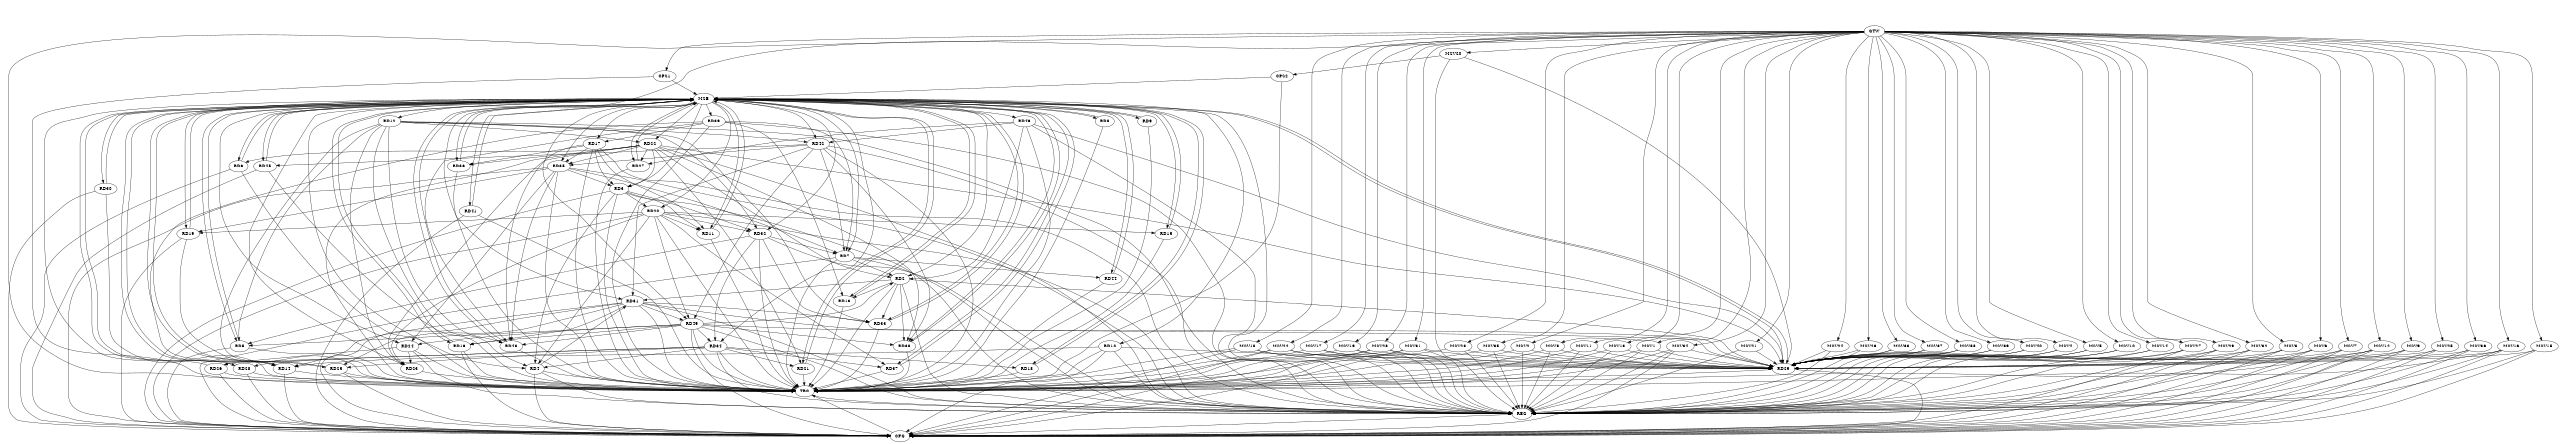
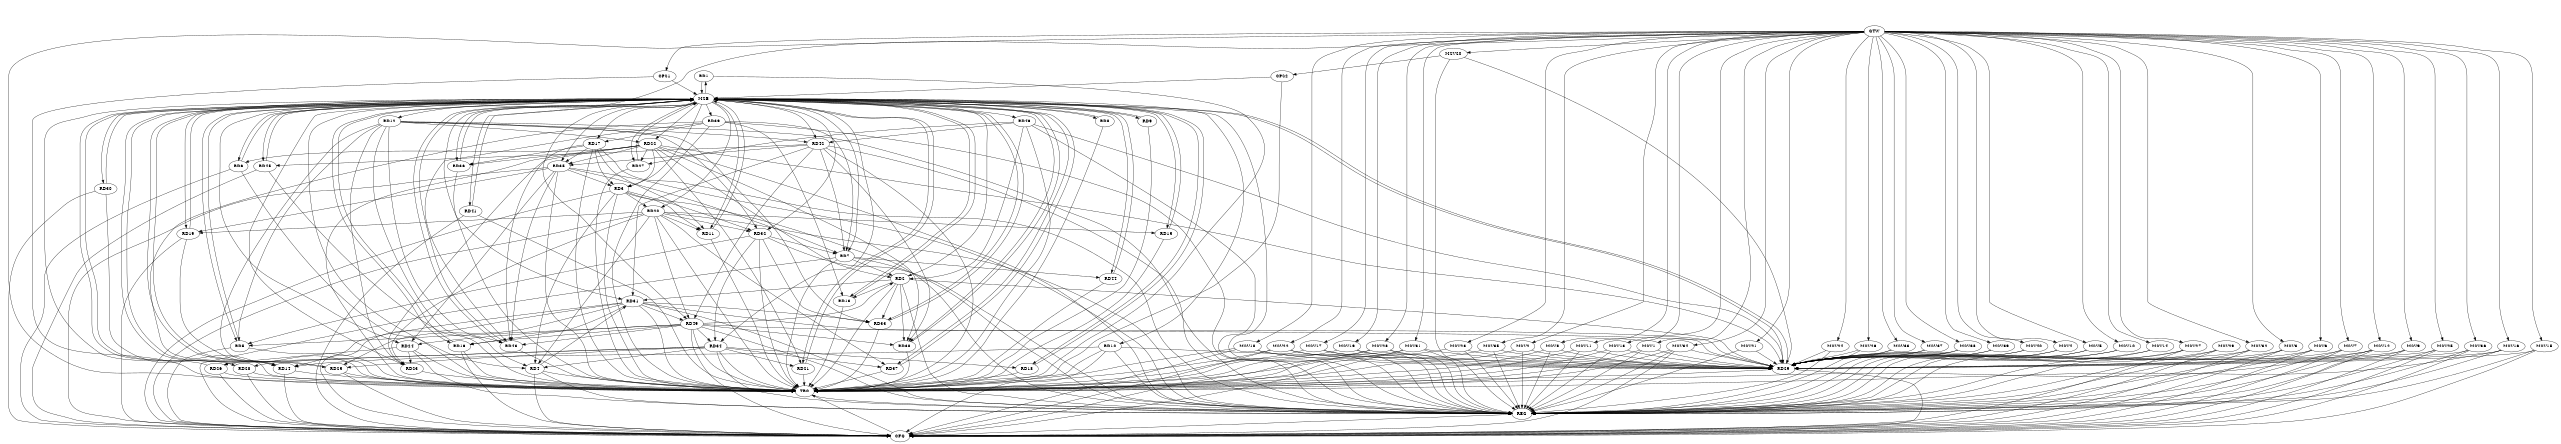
  strict digraph {
+   n1 [label=RD1]
    n2 [label=MSB]
    n3 [label=TRC]
    n4 [label=RD2]
    n5 [label=RD13]
    n6 [label=RD29]
    n7 [label=RD31]
    n8 [label=RD33]
    n9 [label=RD38]
    n10 [label=REG]
    n11 [label=RD3]
    n12 [label=RD4]
    n13 [label=RD11]
    n14 [label=RD20]
    n15 [label=RD32]
    n16 [label=RD5]
    n17 [label=RD6]
    n18 [label=RD7]
    n19 [label=RD44]
    n20 [label=RD8]
    n21 [label=RD9]
    n22 [label=RD10]
    n23 [label=RD14]
    n24 [label=RD22]
    n25 [label=RD42]
    n26 [label=RD43]
    n27 [label=RD15]
    n28 [label=RD16]
    n29 [label=RD17]
    n30 [label=RD35]
    n31 [label=RD36]
    n32 [label=RD18]
    n33 [label=RD19]
    n34 [label=RD37]
    n35 [label=RD49]
    n36 [label=RD21]
    n37 [label=RD27]
    n38 [label=RD24]
    n39 [label=RD25]
    n40 [label=RD28]
    n41 [label=RD30]
    n42 [label=RD34]
    n43 [label=RD39]
    n44 [label=RD41]
    n45 [label=RD45]
    n46 [label=RD46]
    n47 [label=CFG]
    n48 [label=RD23]
    n49 [label=RD12]
    n50 [label=RD26]
    n51 [label=CPS1]
    n52 [label=CPS2]
    n53 [label=GTW]
    n54 [label=MSV1]
    n55 [label=MSV2]
    n56 [label=MSV3]
    n57 [label=MSV4]
    n58 [label=MSV5]
    n59 [label=MSV6]
    n60 [label=MSV7]
    n61 [label=MSV8]
    n62 [label=MSV9]
    n63 [label=MSV10]
    n64 [label=MSV11]
    n65 [label=MSV12]
    n66 [label=MSV13]
    n67 [label=MSV14]
    n68 [label=MSV15]
    n69 [label=MSV16]
    n70 [label=MSV17]
    n71 [label=MSV18]
    n72 [label=MSV19]
    n73 [label=MSV20]
    n74 [label=MSV21]
    n75 [label=MSV22]
    n76 [label=MSV23]
    n77 [label=MSV24]
    n78 [label=MSV25]
    n79 [label=MSV26]
    n80 [label=MSV27]
    n81 [label=MSV28]
    n82 [label=MSV29]
    n83 [label=MSV31]
    n84 [label=MSV32]
    n85 [label=MSV33]
    n86 [label=MSV34]
    n87 [label=MSV35]
    n88 [label=MSV36]
    n89 [label=MSV37]
    n90 [label=MSV38]
    n91 [label=MSV39]
    n92 [label=MSV40]
+   n1 -> n2
+   n1 -> n3
+   n2 -> n1
    n2 -> n4
    n2 -> n5
    n2 -> n6
    n2 -> n7
    n2 -> n8
    n2 -> n9
    n2 -> n10
    n2 -> n11
    n2 -> n12
    n2 -> n13
    n2 -> n14
    n2 -> n15
    n2 -> n16
    n2 -> n17
    n2 -> n18
    n2 -> n19
    n2 -> n20
    n2 -> n21
    n2 -> n22
    n2 -> n23
    n2 -> n24
    n2 -> n25
    n2 -> n26
    n2 -> n27
    n2 -> n28
    n2 -> n29
    n2 -> n30
    n2 -> n31
    n2 -> n32
    n2 -> n33
    n2 -> n34
    n2 -> n35
    n2 -> n36
    n2 -> n37
    n2 -> n38
    n2 -> n39
    n2 -> n40
    n2 -> n41
    n2 -> n42
    n2 -> n43
    n2 -> n44
    n2 -> n45
    n2 -> n46
    n3 -> n10
    n4 -> n3
    n4 -> n5
    n4 -> n6
    n4 -> n7
    n4 -> n8
    n4 -> n9
    n4 -> n10
    n5 -> n2
    n5 -> n3
    n6 -> n2
    n6 -> n3
    n6 -> n47
    n7 -> n3
    n7 -> n6
    n7 -> n8
    n7 -> n10
    n7 -> n23
    n7 -> n28
    n7 -> n35
    n7 -> n39
    n7 -> n47
    n8 -> n2
    n8 -> n3
    n9 -> n2
    n9 -> n3
    n10 -> n47
    n11 -> n3
    n11 -> n10
    n11 -> n12
    n11 -> n13
    n11 -> n14
    n11 -> n15
    n11 -> n47
    n12 -> n3
    n12 -> n7
    n12 -> n10
    n12 -> n47
    n13 -> n2
    n13 -> n3
    n14 -> n3
    n14 -> n10
    n14 -> n12
    n14 -> n13
    n14 -> n15
    n14 -> n27
    n14 -> n33
    n14 -> n34
    n14 -> n35
    n14 -> n47
    n14 -> n48
    n15 -> n3
    n15 -> n8
    n15 -> n10
    n15 -> n16
    n15 -> n18
    n15 -> n42
    n16 -> n2
    n16 -> n3
    n16 -> n47
    n17 -> n2
    n17 -> n3
    n17 -> n47
    n18 -> n3
    n18 -> n4
    n18 -> n10
    n18 -> n19
    n18 -> n47
    n19 -> n2
    n19 -> n3
    n20 -> n2
    n20 -> n3
    n21 -> n2
    n21 -> n3
    n22 -> n3
    n22 -> n6
    n22 -> n10
    n22 -> n23
    n22 -> n47
    n23 -> n2
    n23 -> n3
    n23 -> n47
    n24 -> n3
    n24 -> n4
    n24 -> n6
    n24 -> n9
    n24 -> n10
    n24 -> n11
    n24 -> n17
    n24 -> n30
    n24 -> n31
    n24 -> n36
    n24 -> n37
    n24 -> n48
    n25 -> n3
    n25 -> n7
    n25 -> n9
    n25 -> n10
    n25 -> n18
    n25 -> n30
    n25 -> n35
    n25 -> n45
    n26 -> n2
    n26 -> n3
    n27 -> n2
    n27 -> n3
    n28 -> n2
    n28 -> n3
    n28 -> n47
    n29 -> n3
    n29 -> n10
    n29 -> n11
    n29 -> n13
    n29 -> n26
    n29 -> n30
    n29 -> n31
    n30 -> n3
    n30 -> n10
    n30 -> n11
    n30 -> n18
    n30 -> n26
    n30 -> n33
    n30 -> n38
    n30 -> n47
    n31 -> n2
    n31 -> n3
    n32 -> n2
    n32 -> n3
    n33 -> n2
    n33 -> n3
    n33 -> n47
    n34 -> n2
    n34 -> n3
    n35 -> n3
    n35 -> n4
    n35 -> n6
    n35 -> n9
    n35 -> n10
    n35 -> n16
    n35 -> n26
    n35 -> n28
    n35 -> n38
    n35 -> n42
    n35 -> n47
    n36 -> n2
    n36 -> n3
    n37 -> n2
    n37 -> n3
    n38 -> n3
    n38 -> n10
    n38 -> n48
    n38 -> n50
    n39 -> n2
    n39 -> n3
    n39 -> n47
    n40 -> n2
    n40 -> n3
    n40 -> n47
    n41 -> n2
    n41 -> n3
    n41 -> n47
    n42 -> n3
    n42 -> n10
    n42 -> n12
    n42 -> n32
    n42 -> n34
    n42 -> n36
    n42 -> n39
    n42 -> n40
    n42 -> n50
    n43 -> n3
    n43 -> n5
    n43 -> n10
    n43 -> n18
    n43 -> n23
    n43 -> n26
    n43 -> n29
    n44 -> n2
    n44 -> n3
    n44 -> n47
    n45 -> n2
    n45 -> n3
    n45 -> n47
    n46 -> n3
    n46 -> n4
    n46 -> n6
    n46 -> n10
    n46 -> n25
    n46 -> n37
    n47 -> n3
    n48 -> n2
    n48 -> n3
    n49 -> n3
    n49 -> n8
    n49 -> n10
    n49 -> n12
    n49 -> n15
    n49 -> n16
    n49 -> n24
    n49 -> n25
    n49 -> n26
    n49 -> n48
    n50 -> n2
    n50 -> n3
    n50 -> n47
    n51 -> n2
    n51 -> n3
    n52 -> n2
    n52 -> n3
    n53 -> n3
    n53 -> n49
    n53 -> n51
    n53 -> n54
    n53 -> n55
    n53 -> n56
    n53 -> n57
    n53 -> n58
    n53 -> n59
    n53 -> n60
    n53 -> n61
    n53 -> n62
    n53 -> n63
    n53 -> n64
    n53 -> n65
    n53 -> n66
    n53 -> n67
    n53 -> n68
    n53 -> n69
    n53 -> n70
    n53 -> n71
    n53 -> n72
    n53 -> n73
    n53 -> n74
    n53 -> n75
    n53 -> n76
    n53 -> n77
    n53 -> n78
    n53 -> n79
    n53 -> n80
    n53 -> n81
-   n53 -> n82
    n53 -> n83
    n53 -> n84
    n53 -> n85
    n53 -> n86
    n53 -> n87
    n53 -> n88
    n53 -> n89
    n53 -> n90
    n53 -> n91
    n53 -> n92
    n54 -> n3
    n54 -> n6
    n54 -> n10
    n55 -> n3
    n55 -> n6
    n55 -> n10
    n56 -> n6
    n56 -> n10
    n56 -> n47
    n57 -> n6
    n57 -> n10
    n58 -> n6
    n58 -> n10
    n59 -> n6
    n59 -> n10
    n59 -> n47
    n60 -> n6
    n60 -> n10
    n60 -> n47
    n61 -> n3
    n61 -> n6
    n61 -> n10
    n62 -> n6
    n62 -> n10
    n62 -> n47
    n63 -> n6
    n63 -> n10
    n64 -> n3
    n64 -> n6
    n64 -> n10
    n65 -> n3
    n65 -> n6
    n65 -> n10
    n65 -> n47
    n66 -> n3
    n66 -> n6
    n66 -> n10
    n67 -> n6
    n67 -> n10
    n68 -> n6
    n68 -> n10
    n68 -> n47
    n69 -> n3
    n69 -> n6
    n69 -> n10
-   n69 -> n47
    n70 -> n3
    n70 -> n6
    n70 -> n10
    n71 -> n3
    n71 -> n6
    n71 -> n10
    n71 -> n47
    n72 -> n3
    n72 -> n6
    n72 -> n10
    n73 -> n6
    n73 -> n10
    n73 -> n52
    n74 -> n6
    n74 -> n10
    n75 -> n3
    n75 -> n6
    n75 -> n10
    n75 -> n47
    n76 -> n3
    n76 -> n6
    n76 -> n10
    n77 -> n6
    n77 -> n10
    n78 -> n6
    n78 -> n10
    n78 -> n47
    n79 -> n6
    n79 -> n10
    n80 -> n6
    n80 -> n10
    n80 -> n47
    n81 -> n3
    n81 -> n6
    n81 -> n10
    n81 -> n47
    n82 -> n6
    n82 -> n10
    n82 -> n47
    n83 -> n3
    n83 -> n6
    n83 -> n10
    n83 -> n47
    n84 -> n6
    n84 -> n10
    n84 -> n47
    n85 -> n6
    n85 -> n10
    n86 -> n3
    n86 -> n6
    n86 -> n10
    n86 -> n47
    n87 -> n3
    n87 -> n6
    n87 -> n10
    n88 -> n6
    n88 -> n10
    n88 -> n47
    n89 -> n6
    n89 -> n10
    n90 -> n6
    n90 -> n10
    n91 -> n6
    n91 -> n10
    n92 -> n6
    n92 -> n10
  }
